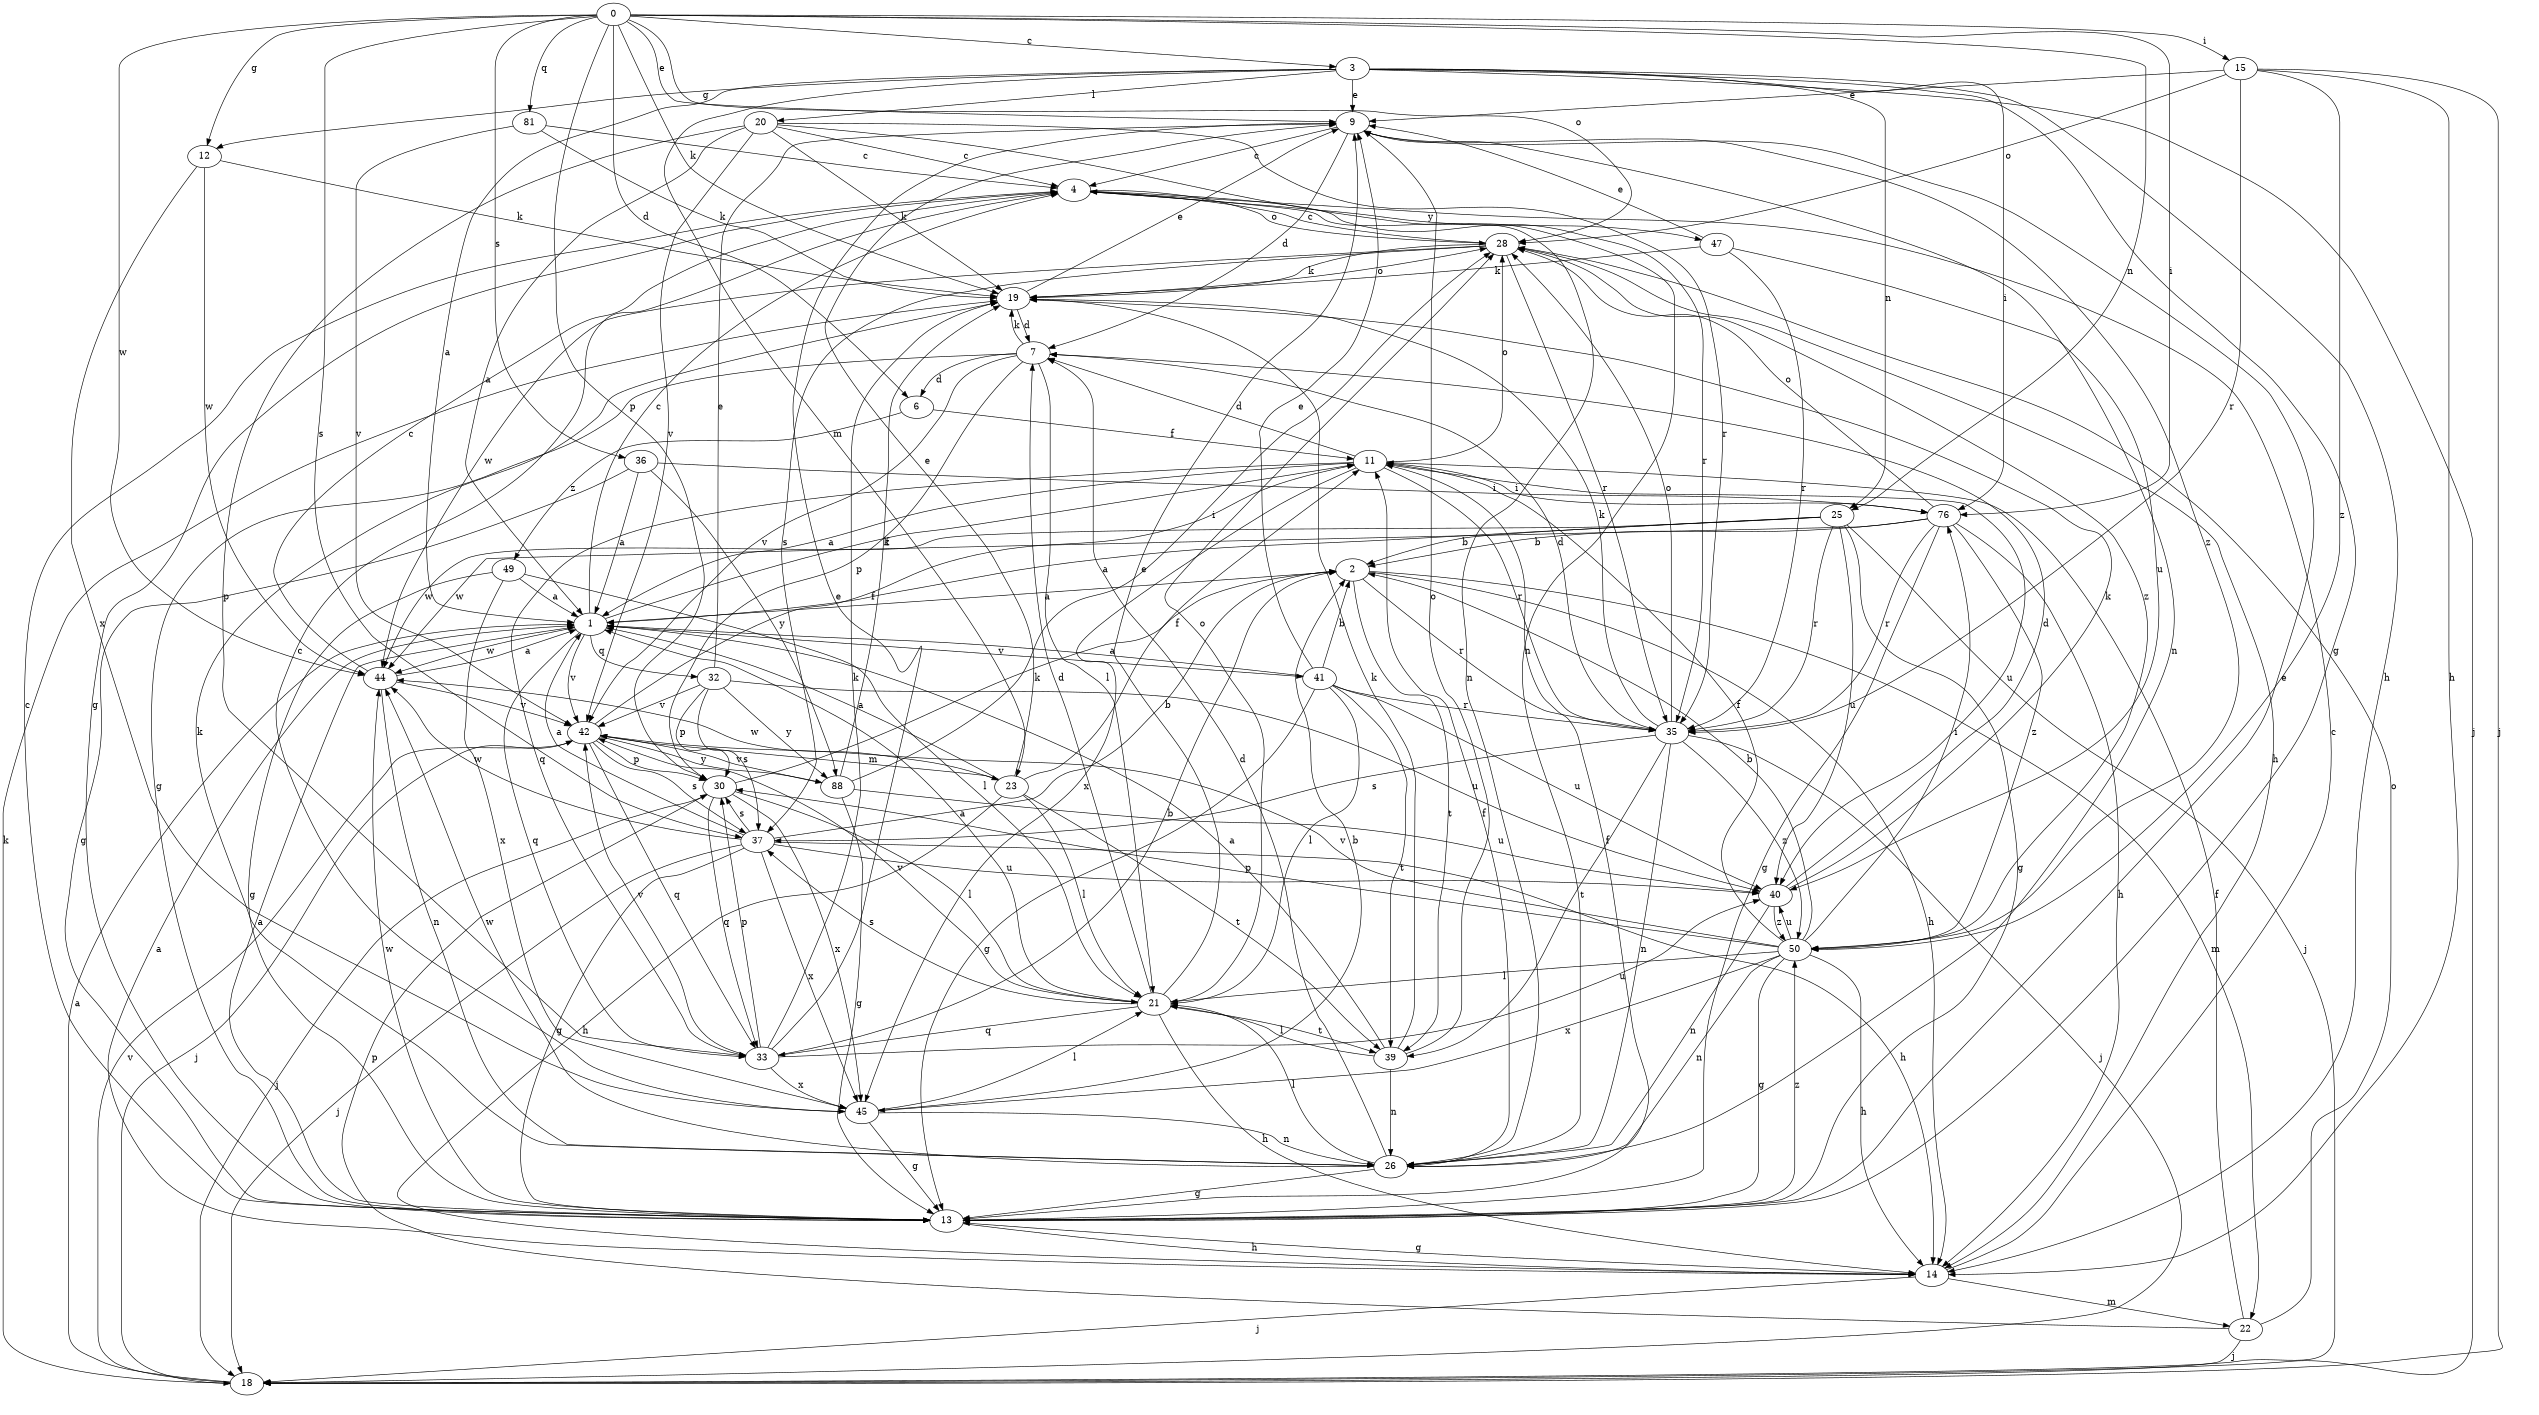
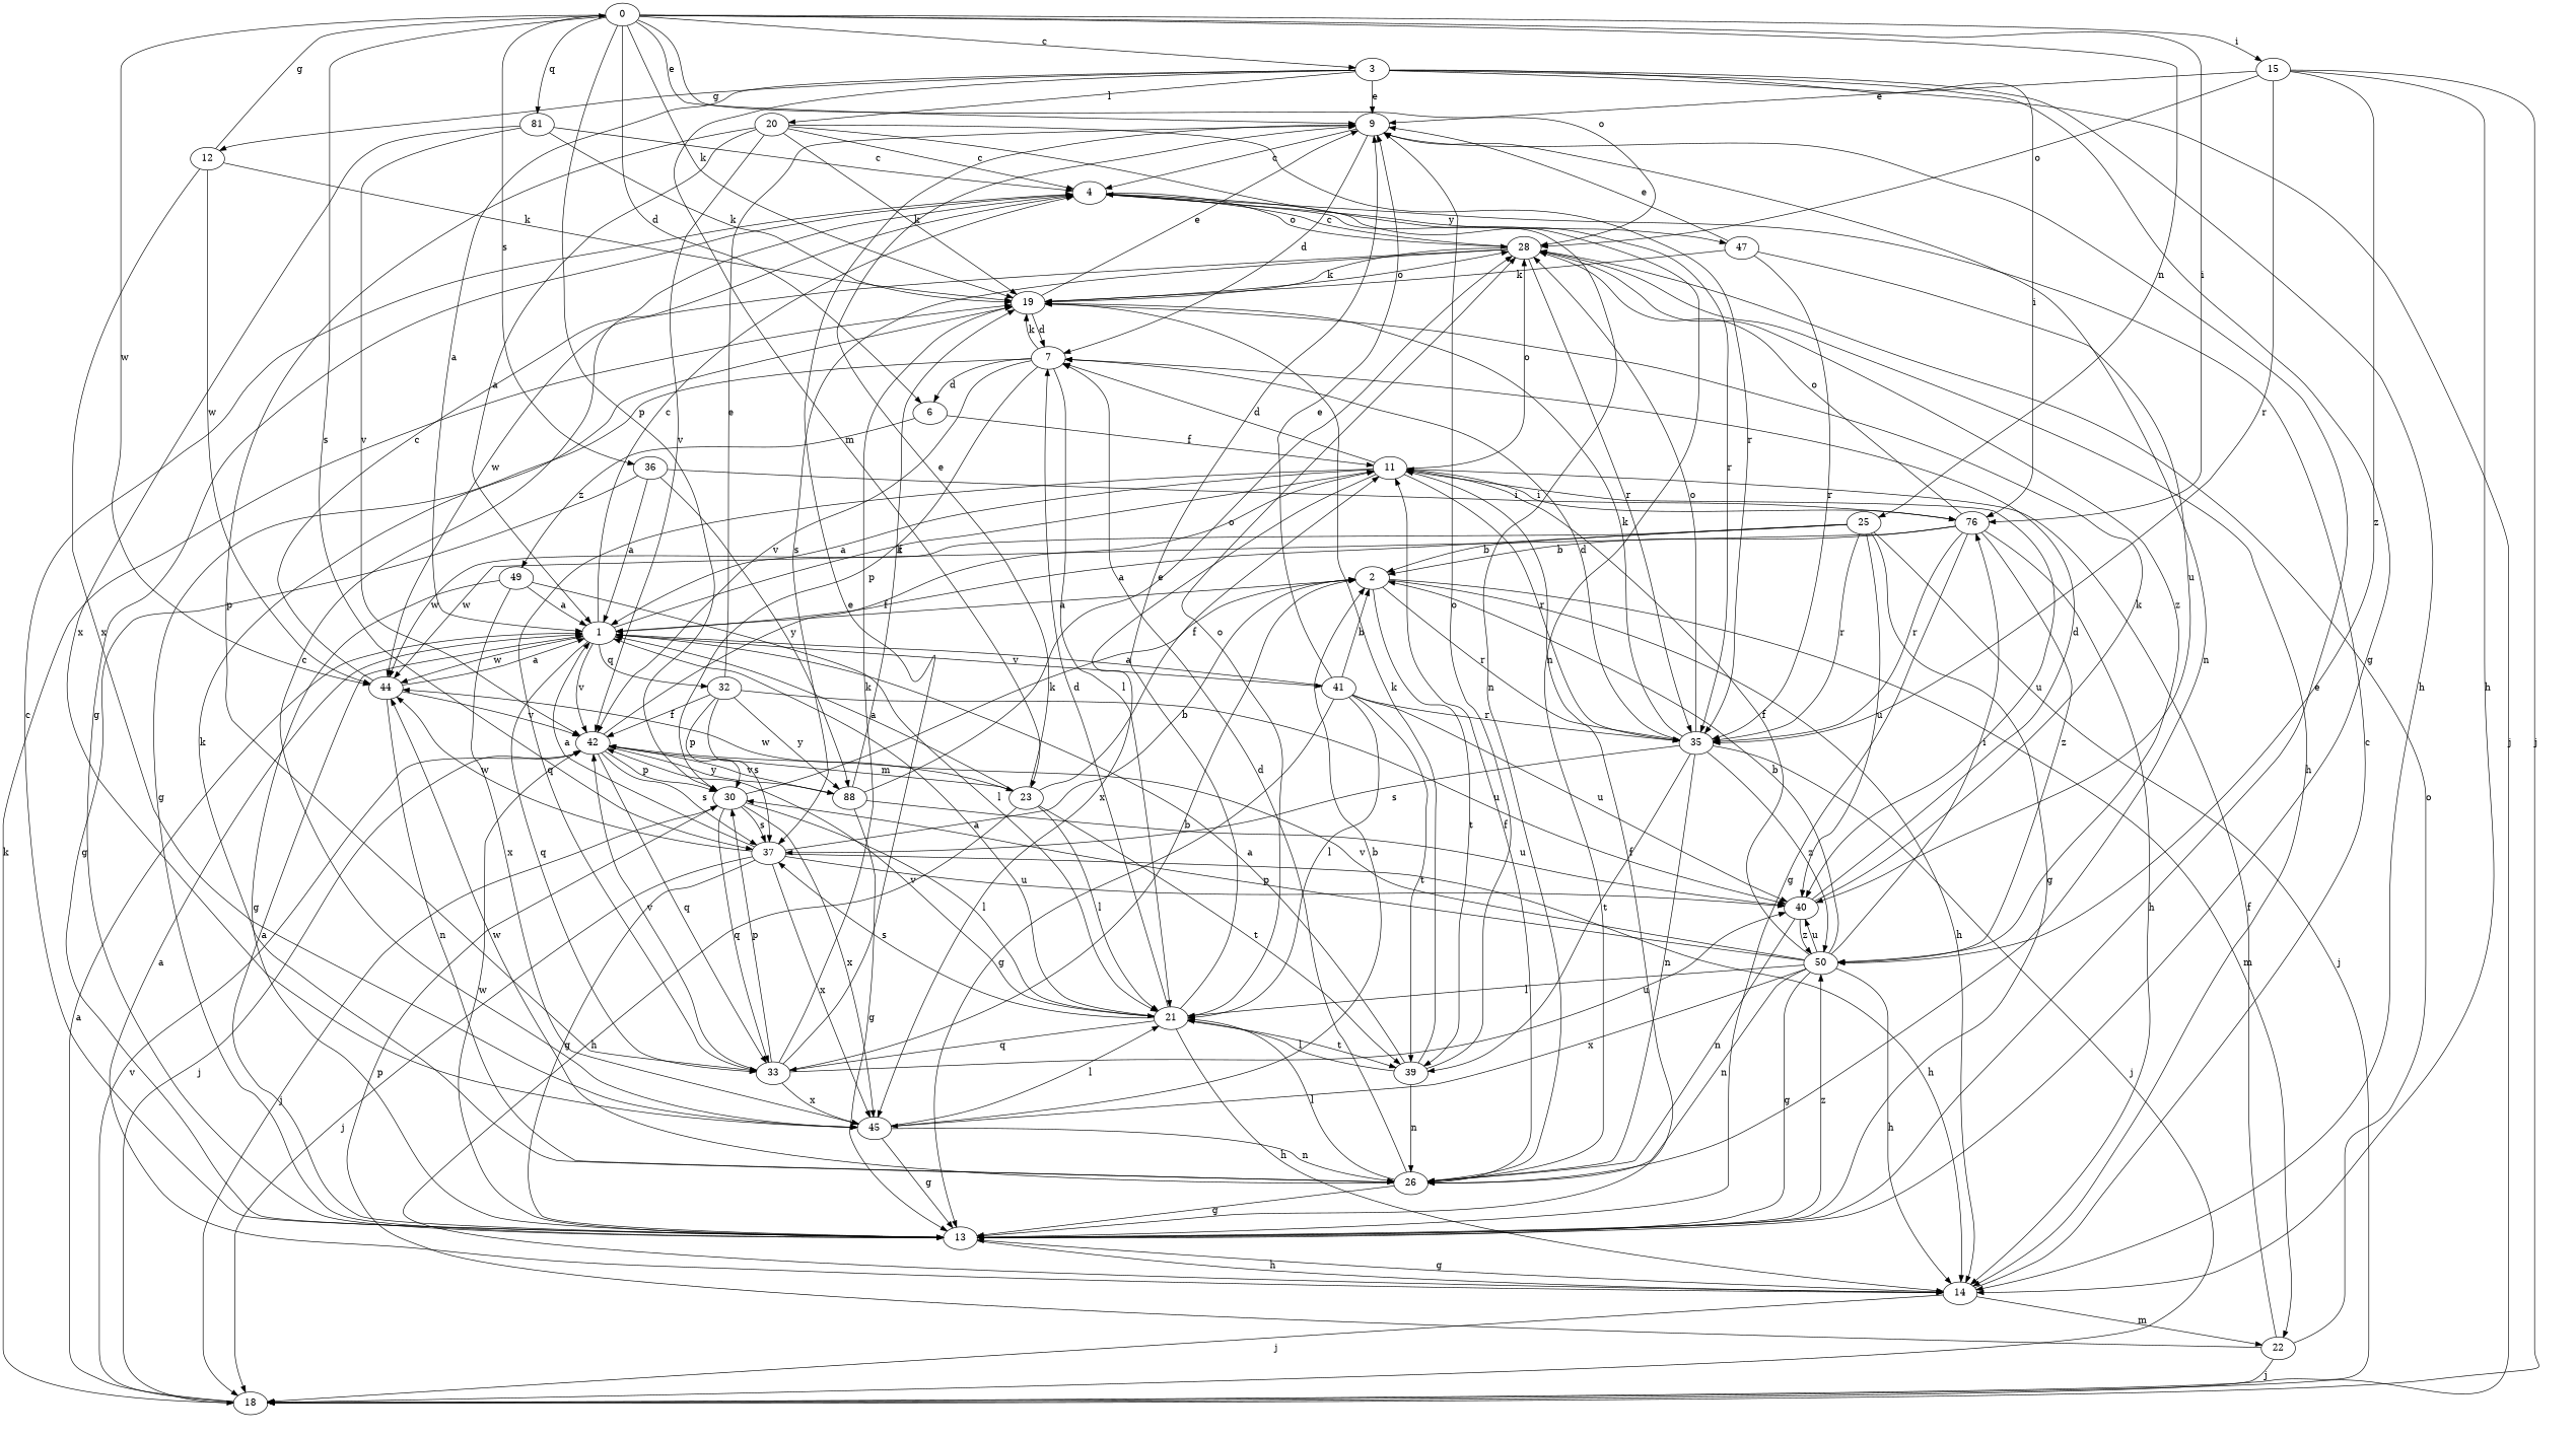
  strict digraph {
    0
    3
    6
    9
    12
    15
    n7 [label=76]
    19
    25
    28
    30
    n12 [label=81]
    36
    37
    44
    1
    14
    13
    18
    20
    23
    n22 [label=11]
    49
    4
    26
    7
    50
    45
    35
    2
    40
    33
    21
    42
    n35 [label=88]
    32
    41
    47
    39
    22
    0 -> 3 [label=c]
    0 -> 6 [label=d]
    0 -> 9 [label=e]
-   0 -> 12 [label=g]
+   12 -> 0 [label=g]
    0 -> 15 [label=i]
    0 -> n7 [label=i]
    0 -> 19 [label=k]
    0 -> 25 [label=n]
    0 -> 28 [label=o]
    0 -> 30 [label=p]
    0 -> n12 [label=q]
    0 -> 36 [label=s]
    0 -> 37 [label=s]
    0 -> 44 [label=w]
    3 -> 9 [label=e]
    3 -> 12 [label=g]
    3 -> n7 [label=i]
-   3 -> 25 [label=n]
    3 -> 1 [label=a]
    3 -> 14 [label=h]
    3 -> 13 [label=g]
    3 -> 18 [label=j]
    3 -> 20 [label=l]
    3 -> 23 [label=m]
    6 -> n22 [label=f]
    6 -> 49 [label=z]
    9 -> 4 [label=c]
    9 -> 26 [label=n]
    9 -> 7 [label=d]
-   9 -> 50 [label=z]
    12 -> 19 [label=k]
    12 -> 44 [label=w]
    12 -> 45 [label=x]
    15 -> 9 [label=e]
    15 -> 28 [label=o]
    15 -> 14 [label=h]
    15 -> 18 [label=j]
    15 -> 50 [label=z]
    15 -> 35 [label=r]
    n7 -> 28 [label=o]
    n7 -> 44 [label=w]
    n7 -> 14 [label=h]
    n7 -> 13 [label=g]
    n7 -> 50 [label=z]
    n7 -> 35 [label=r]
    n7 -> 2 [label=b]
    19 -> 9 [label=e]
    19 -> 28 [label=o]
    19 -> 7 [label=d]
    25 -> 44 [label=w]
    25 -> 1 [label=a]
    25 -> 13 [label=g]
    25 -> 18 [label=j]
    25 -> 35 [label=r]
    25 -> 2 [label=b]
    25 -> 40 [label=u]
    28 -> 19 [label=k]
    28 -> 37 [label=s]
    28 -> 44 [label=w]
    28 -> 14 [label=h]
    28 -> 4 [label=c]
    28 -> 50 [label=z]
    28 -> 35 [label=r]
-   37 -> 30 [label=s]
+   30 -> 37 [label=s]
    30 -> 18 [label=j]
    30 -> 45 [label=x]
    30 -> 2 [label=k]
    30 -> 33 [label=q]
    30 -> 21 [label=l]
    n12 -> 19 [label=k]
    n12 -> 4 [label=c]
+   n12 -> 45 [label=x]
    n12 -> 42 [label=v]
    36 -> n7 [label=i]
    36 -> 1 [label=a]
    36 -> 13 [label=g]
    36 -> n35 [label=y]
    37 -> 44 [label=w]
    37 -> 1 [label=a]
    37 -> 14 [label=h]
    37 -> 13 [label=g]
    37 -> 18 [label=j]
    37 -> 45 [label=x]
    37 -> 2 [label=b]
    37 -> 40 [label=u]
    44 -> 1 [label=a]
    44 -> 4 [label=c]
    44 -> 26 [label=n]
    44 -> 42 [label=v]
    1 -> 44 [label=w]
    1 -> n22 [label=f]
    1 -> 4 [label=c]
    1 -> 33 [label=q]
    1 -> 42 [label=v]
    1 -> 32 [label=q]
    1 -> 41 [label=v]
    14 -> 1 [label=a]
    14 -> 13 [label=g]
    14 -> 18 [label=j]
    14 -> 4 [label=c]
    14 -> 22 [label=m]
    13 -> 9 [label=e]
-   13 -> 44 [label=w]
+   13 -> 42 [label=w]
    13 -> 1 [label=a]
    13 -> 14 [label=h]
    13 -> n22 [label=f]
    13 -> 4 [label=c]
    13 -> 50 [label=z]
    18 -> 19 [label=k]
    18 -> 1 [label=a]
    18 -> 42 [label=v]
    20 -> 19 [label=k]
    20 -> 1 [label=a]
    20 -> 4 [label=c]
    20 -> 26 [label=n]
    20 -> 35 [label=r]
    20 -> 33 [label=p]
    20 -> 42 [label=v]
    23 -> 9 [label=e]
    23 -> 44 [label=w]
    23 -> 1 [label=a]
    23 -> 14 [label=h]
    23 -> n22 [label=f]
    23 -> 21 [label=l]
    23 -> 39 [label=t]
    n22 -> n7 [label=i]
    n22 -> 28 [label=o]
    n22 -> 1 [label=a]
    n22 -> 7 [label=d]
    n22 -> 45 [label=x]
    n22 -> 35 [label=r]
    n22 -> 40 [label=u]
    n22 -> 33 [label=q]
    49 -> 1 [label=a]
    49 -> 13 [label=g]
    49 -> 45 [label=x]
    49 -> 21 [label=l]
    4 -> 28 [label=o]
    4 -> 13 [label=g]
    4 -> 26 [label=n]
    4 -> 35 [label=r]
    4 -> 47 [label=y]
    26 -> 19 [label=k]
    26 -> 44 [label=w]
    26 -> 13 [label=g]
    26 -> n22 [label=f]
    26 -> 7 [label=d]
    26 -> 21 [label=l]
    7 -> 6 [label=d]
    7 -> 19 [label=k]
    7 -> 30 [label=p]
    7 -> 13 [label=g]
    7 -> 21 [label=l]
    7 -> 42 [label=v]
    50 -> n7 [label=i]
    50 -> 30 [label=p]
    50 -> 14 [label=h]
    50 -> 13 [label=g]
    50 -> n22 [label=f]
    50 -> 26 [label=n]
    50 -> 45 [label=x]
    50 -> 2 [label=b]
    50 -> 40 [label=u]
    50 -> 21 [label=l]
    50 -> 42 [label=v]
    45 -> 13 [label=g]
    45 -> 4 [label=c]
    45 -> 26 [label=n]
    45 -> 2 [label=b]
    45 -> 21 [label=l]
    35 -> 19 [label=k]
    35 -> 28 [label=o]
    35 -> 37 [label=s]
    35 -> 18 [label=j]
    35 -> 26 [label=n]
    35 -> 7 [label=d]
    35 -> 50 [label=z]
    35 -> 39 [label=t]
    2 -> 1 [label=a]
    2 -> 14 [label=h]
    2 -> 35 [label=r]
    2 -> 39 [label=t]
    2 -> 22 [label=m]
    40 -> 19 [label=k]
    40 -> 26 [label=n]
    40 -> 7 [label=d]
    40 -> 50 [label=z]
    33 -> 9 [label=e]
    33 -> 19 [label=k]
    33 -> 30 [label=p]
    33 -> 45 [label=x]
    33 -> 2 [label=b]
    33 -> 40 [label=u]
    33 -> 42 [label=v]
    21 -> 9 [label=e]
    21 -> 28 [label=o]
    21 -> 37 [label=s]
    21 -> 1 [label=a]
    21 -> 14 [label=h]
    21 -> 7 [label=d]
    21 -> 33 [label=q]
    21 -> 42 [label=v]
    21 -> 39 [label=t]
    42 -> 30 [label=p]
    42 -> 37 [label=s]
    42 -> 18 [label=j]
    42 -> 23 [label=m]
    42 -> n22 [label=f]
    42 -> 33 [label=q]
    42 -> n35 [label=y]
    n35 -> 19 [label=k]
-   n35 -> 28 [label=i]
+   n35 -> 28 [label=o]
    n35 -> 13 [label=g]
    n35 -> 40 [label=u]
    n35 -> 42 [label=v]
    32 -> 9 [label=e]
    32 -> 30 [label=p]
    32 -> 37 [label=s]
    32 -> 40 [label=u]
-   32 -> 42 [label=v]
+   32 -> 42 [label=f]
    32 -> n35 [label=y]
    41 -> 9 [label=e]
    41 -> 1 [label=a]
    41 -> 13 [label=g]
    41 -> 35 [label=r]
    41 -> 2 [label=b]
    41 -> 40 [label=u]
    41 -> 21 [label=l]
    41 -> 39 [label=t]
    47 -> 9 [label=e]
    47 -> 19 [label=k]
    47 -> 35 [label=r]
    47 -> 40 [label=u]
    39 -> 9 [label=o]
    39 -> 19 [label=k]
    39 -> 1 [label=a]
    39 -> 26 [label=n]
    39 -> 21 [label=l]
    22 -> 28 [label=o]
    22 -> 30 [label=p]
    22 -> 18 [label=j]
    22 -> n22 [label=f]
  }
